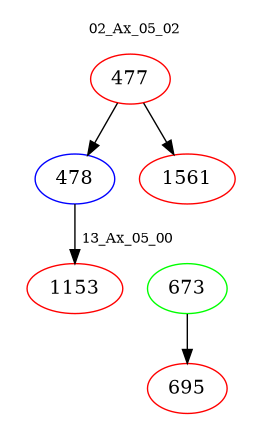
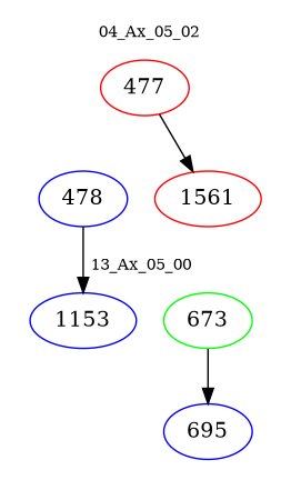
  digraph {
    node [color=red]
    edge [color=black]
    n1 [color=green label=673]
-   n2 [label=695]
-   n3 [label=1153]
+   n2 [color=blue label=695]
+   n3 [color=blue label=1153]
    n4 [label=477]
    n5 [color=blue label=478]
    n6 [label=1561]
    subgraph cluster_1 {
      color=white
      fontsize=10
      label="13_Ax_05_00"
      n1
      n2
      n3
    }
    subgraph cluster_2 {
      color=white
      fontsize=10
-     label="02_Ax_05_02"
+     label="04_Ax_05_02"
      n4
      n5
      n6
    }
    n1 -> n2
-   n4 -> n5
    n4 -> n6
    n5 -> n3
  }
